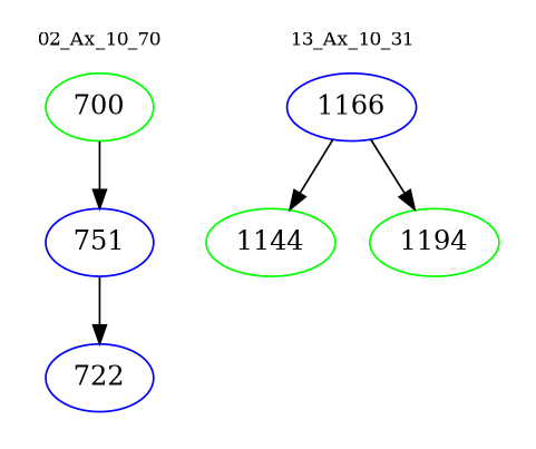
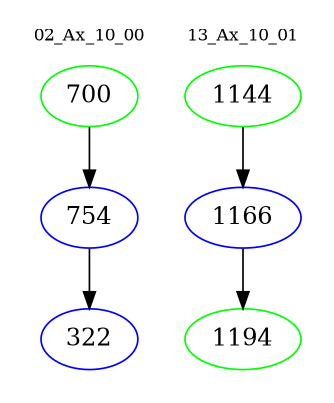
  digraph {
    node [color=green]
    edge [color=black]
    n1 [label=700]
-   n2 [color=blue label=751]
-   n3 [color=blue label=722]
+   n2 [color=blue label=754]
+   n3 [color=blue label=322]
    n4 [label=1144]
    n5 [color=blue label=1166]
    n6 [label=1194]
    subgraph cluster_1 {
      color=white
      fontsize=10
-     label="02_Ax_10_70"
+     label="02_Ax_10_00"
      n1
      n2
      n3
    }
    subgraph cluster_2 {
      color=white
      fontsize=10
-     label="13_Ax_10_31"
+     label="13_Ax_10_01"
      n4
      n5
      n6
    }
    n1 -> n2
    n2 -> n3
-   n5 -> n4
+   n4 -> n5
    n5 -> n6
  }
